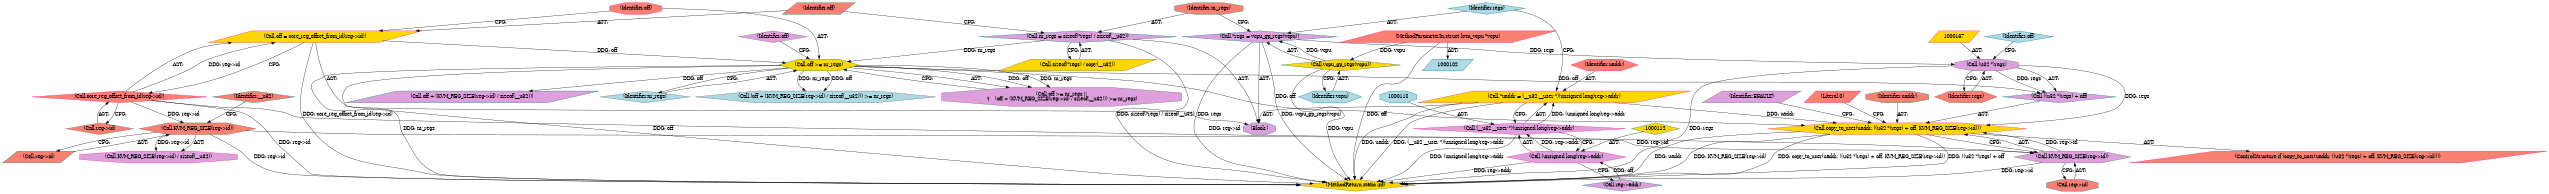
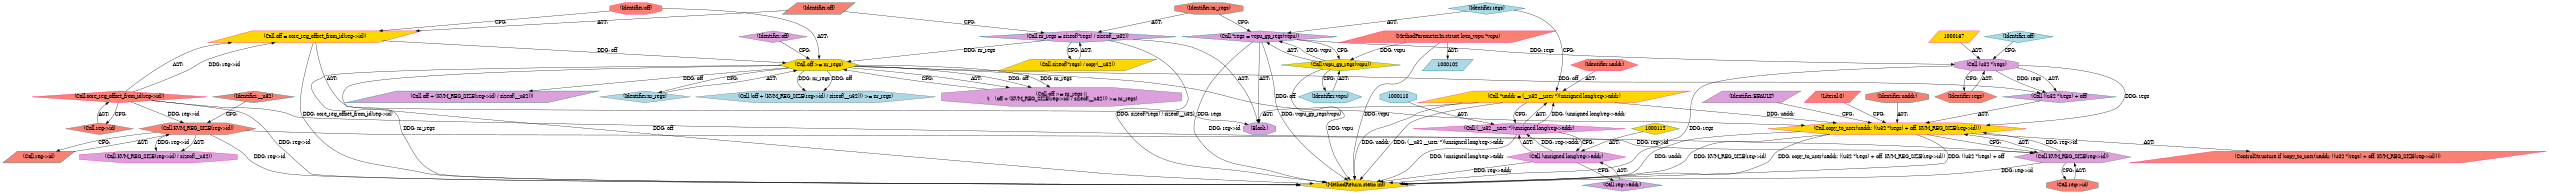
  digraph {
    node [color=teal fillcolor=salmon shape=diamond style=filled]
    n1 [color=deeppink fillcolor=gold label="(Call,copy_to_user(uaddr, ((u32 *)regs) + off, KVM_REG_SIZE(reg->id)))" shape=hexagon]
    n2 [color=gray40 fillcolor=plum label="(Call,KVM_REG_SIZE(reg->id))" shape=hexagon]
    n3 [color=gray40 fillcolor=gold label="(MethodReturn,static int)"]
    n4 [color=deeppink label="(ControlStructure,if (copy_to_user(uaddr, ((u32 *)regs) + off, KVM_REG_SIZE(reg->id))))" shape=parallelogram]
    n5 [label="(Call,reg->id)" shape=octagon]
    n6 [color=deeppink fillcolor=gold label="(Call,*uaddr = (__u32 __user *)(unsigned long)reg->addr)" shape=parallelogram]
    n7 [color=deeppink fillcolor=plum label="(Call,(__u32 __user *)(unsigned long)reg->addr)"]
    n8 [fillcolor=plum label="(Block,)" shape=octagon]
    n9 [color=deeppink fillcolor=plum label="(Call,(unsigned long)reg->addr)" shape=hexagon]
    n10 [fillcolor=plum label="(Call,reg->addr)"]
    n11 [color=gray40 fillcolor=plum label="(Call,(u32 *)regs)" shape=octagon]
    n12 [color=gray40 label="(Identifier,regs)" shape=hexagon]
    n13 [fillcolor=plum label="(Call,((u32 *)regs) + off)"]
    n14 [fillcolor=plum label="(Call,*regs = vcpu_gp_regs(vcpu))"]
    n15 [fillcolor=gold label="(Call,vcpu_gp_regs(vcpu))"]
    n16 [fillcolor=lightblue label="(Identifier,vcpu)" shape=hexagon]
    n17 [color=deeppink label="(MethodParameterIn,struct kvm_vcpu *vcpu)" shape=parallelogram]
    1000102 [fillcolor=lightblue shape=parallelogram]
    n19 [fillcolor=gold label="(Call,off >= nr_regs)" shape=hexagon]
    n20 [color=gray40 fillcolor=lightblue label="(Call,(off + (KVM_REG_SIZE(reg->id) / sizeof(__u32))) >= nr_regs)" shape=hexagon]
    n21 [color=gray40 fillcolor=plum label="(Call,off >= nr_regs ||\n \t    (off + (KVM_REG_SIZE(reg->id) / sizeof(__u32))) >= nr_regs)" shape=octagon]
    n22 [fillcolor=plum label="(Call,off + (KVM_REG_SIZE(reg->id) / sizeof(__u32)))" shape=parallelogram]
    n23 [color=gray40 fillcolor=lightblue label="(Identifier,nr_regs)"]
    n24 [color=deeppink fillcolor=gold label="(Call,off = core_reg_offset_from_id(reg->id))" shape=parallelogram]
    n25 [color=deeppink label="(Call,core_reg_offset_from_id(reg->id))"]
    n26 [color=gray40 label="(Call,KVM_REG_SIZE(reg->id))" shape=hexagon]
    n27 [color=gray40 label="(Call,reg->id)"]
    n28 [color=deeppink fillcolor=plum label="(Call,KVM_REG_SIZE(reg->id) / sizeof(__u32))" shape=octagon]
    n29 [label="(Call,reg->id)" shape=parallelogram]
    n30 [fillcolor=plum label="(Call,nr_regs = sizeof(*regs) / sizeof(__u32))"]
    n31 [color=gray40 fillcolor=gold label="(Call,sizeof(*regs) / copy(__u32))" shape=parallelogram]
    n32 [color=gray40 fillcolor=plum label="(Identifier,EFAULT)" shape=parallelogram]
    n33 [fillcolor=lightblue label="(Identifier,off)"]
    n34 [color=deeppink label="(Identifier,uaddr)" shape=hexagon]
    n35 [color=deeppink label="(Identifier,off)" shape=octagon]
    n36 [color=deeppink label="(Literal,0)" shape=parallelogram]
    n37 [label="(Identifier,__u32)"]
    n38 [color=gray40 fillcolor=plum label="(Identifier,off)"]
    n39 [label="(Identifier,uaddr)" shape=octagon]
    n40 [label="(Identifier,off)" shape=parallelogram]
    n41 [fillcolor=lightblue label="(Identifier,regs)"]
    n42 [label="(Identifier,nr_regs)" shape=octagon]
    1000110 [fillcolor=lightblue shape=octagon]
    1000112 [fillcolor=gold]
    1000167 [color=deeppink fillcolor=gold shape=parallelogram]
    n1 -> n2 [label="CFG: "]
    n1 -> n3 [label="DDG: uaddr"]
    n1 -> n3 [label="DDG: KVM_REG_SIZE(reg->id)"]
    n1 -> n3 [label="DDG: copy_to_user(uaddr, ((u32 *)regs) + off, KVM_REG_SIZE(reg->id))"]
    n1 -> n3 [label="DDG: ((u32 *)regs) + off"]
    n1 -> n4 [label="AST: "]
    n2 -> n1 [label="AST: "]
    n2 -> n1 [label="DDG: reg->id"]
    n2 -> n3 [label="DDG: reg->id"]
    n2 -> n5 [label="CFG: "]
    n5 -> n2 [label="AST: "]
    n6 -> n1 [label="DDG: uaddr"]
    n6 -> n3 [label="DDG: uaddr"]
    n6 -> n3 [label="DDG: (__u32 __user *)(unsigned long)reg->addr"]
    n6 -> n7 [label="CFG: "]
    n6 -> n8 [label="AST: "]
    n7 -> n3 [label="DDG: (unsigned long)reg->addr"]
    n7 -> n6 [label="AST: "]
    n7 -> n6 [label="DDG: (unsigned long)reg->addr"]
    n7 -> n9 [label="CFG: "]
    n9 -> n3 [label="DDG: reg->addr"]
    n9 -> n7 [label="AST: "]
    n9 -> n7 [label="DDG: reg->addr"]
    n9 -> n10 [label="CFG: "]
-   n10 -> n9 [label="DDG: off"]
+   n10 -> n9 [label="AST: "]
    n11 -> n1 [label="DDG: regs"]
    n11 -> n3 [label="DDG: regs"]
    n11 -> n12 [label="CFG: "]
    n11 -> n13 [label="AST: "]
    n11 -> n13 [label="DDG: regs"]
    n12 -> n11 [label="AST: "]
    n13 -> n1 [label="AST: "]
    n14 -> n3 [label="DDG: regs"]
    n14 -> n3 [label="DDG: vcpu_gp_regs(vcpu)"]
    n14 -> n8 [label="AST: "]
    n14 -> n11 [label="DDG: regs"]
+   n14 -> n15 [label="CFG: "]
    n15 -> n3 [label="DDG: vcpu"]
    n15 -> n14 [label="AST: "]
    n15 -> n14 [label="DDG: vcpu"]
    n15 -> n16 [label="CFG: "]
    n16 -> n15 [label="AST: "]
-   n17 -> n3 [label="DDG: off"]
+   n17 -> n3 [label="DDG: vcpu"]
    n17 -> n15 [label="DDG: vcpu"]
    n17 -> 1000102 [label="AST: "]
    n19 -> n1 [label="DDG: off"]
    n19 -> n3 [label="DDG: nr_regs"]
    n19 -> n3 [label="DDG: off"]
    n19 -> n13 [label="DDG: off"]
    n19 -> n20 [label="DDG: off"]
    n19 -> n20 [label="DDG: nr_regs"]
    n19 -> n21 [label="AST: "]
    n19 -> n21 [label="DDG: off"]
    n19 -> n21 [label="DDG: nr_regs"]
    n19 -> n22 [label="DDG: off"]
    n19 -> n23 [label="CFG: "]
    n21 -> n19 [label="CFG: "]
    n23 -> n19 [label="AST: "]
    n24 -> n3 [label="DDG: core_reg_offset_from_id(reg->id)"]
    n24 -> n8 [label="AST: "]
    n24 -> n19 [label="DDG: off"]
-   n24 -> n25 [label="CFG: "]
    n25 -> n2 [label="DDG: reg->id"]
    n25 -> n3 [label="DDG: reg->id"]
    n25 -> n24 [label="AST: "]
    n25 -> n24 [label="DDG: reg->id"]
    n25 -> n26 [label="DDG: reg->id"]
    n25 -> n27 [label="CFG: "]
    n26 -> n2 [label="DDG: reg->id"]
    n26 -> n3 [label="DDG: reg->id"]
    n26 -> n28 [label="AST: "]
    n26 -> n28 [label="DDG: reg->id"]
    n26 -> n29 [label="CFG: "]
    n27 -> n25 [label="AST: "]
    n29 -> n26 [label="AST: "]
    n30 -> n3 [label="DDG: sizeof(*regs) / sizeof(__u32)"]
    n30 -> n8 [label="AST: "]
    n30 -> n19 [label="DDG: nr_regs"]
    n30 -> n31 [label="CFG: "]
    n31 -> n30 [label="AST: "]
    n32 -> n1 [label="CFG: "]
    n33 -> n11 [label="CFG: "]
    n34 -> n6 [label="AST: "]
    n35 -> n19 [label="AST: "]
    n35 -> n24 [label="CFG: "]
    n36 -> n1 [label="CFG: "]
    n37 -> n26 [label="CFG: "]
    n38 -> n19 [label="CFG: "]
    n39 -> n1 [label="AST: "]
    n40 -> n24 [label="AST: "]
    n40 -> n30 [label="CFG: "]
    n41 -> n6 [label="CFG: "]
    n41 -> n14 [label="AST: "]
    n42 -> n14 [label="CFG: "]
    n42 -> n30 [label="AST: "]
    1000110 -> n7 [label="AST: "]
    1000112 -> n9 [label="AST: "]
    1000167 -> n11 [label="AST: "]
  }
